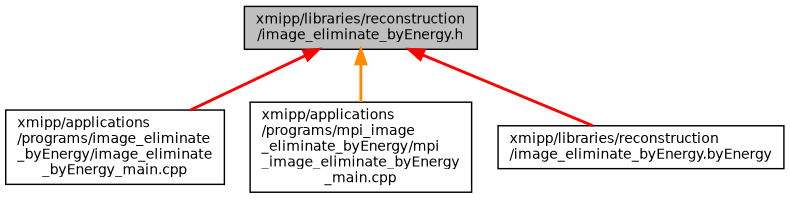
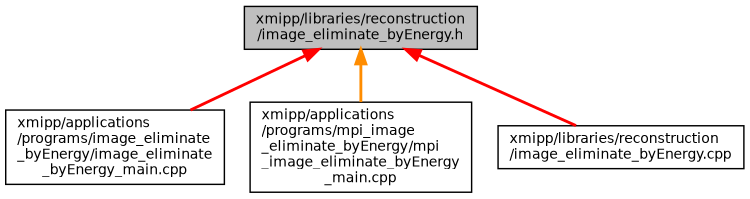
  digraph {
    node [color=black fillcolor=white fontname=Helvetica fontsize=10 shape=record style=filled]
    edge [color=red dir=back fontname=Helvetica fontsize=10 labelfontname=Helvetica labelfontsize=10 style=bold]
    n1 [fillcolor=grey75 fontcolor=black height=0.2 label="xmipp/libraries/reconstruction\l/image_eliminate_byEnergy.h" width=0.4]
    n2 [height=0.2 label="xmipp/applications\l/programs/image_eliminate\l_byEnergy/image_eliminate\l_byEnergy_main.cpp" width=0.4]
    n3 [height=0.2 label="xmipp/applications\l/programs/mpi_image\l_eliminate_byEnergy/mpi\l_image_eliminate_byEnergy\l_main.cpp" width=0.4]
-   n4 [height=0.2 label="xmipp/libraries/reconstruction\l/image_eliminate_byEnergy.byEnergy" width=0.4]
+   n4 [height=0.2 label="xmipp/libraries/reconstruction\l/image_eliminate_byEnergy.cpp" width=0.4]
    n1 -> n2
    n1 -> n3 [color=darkorange]
    n1 -> n4
  }
